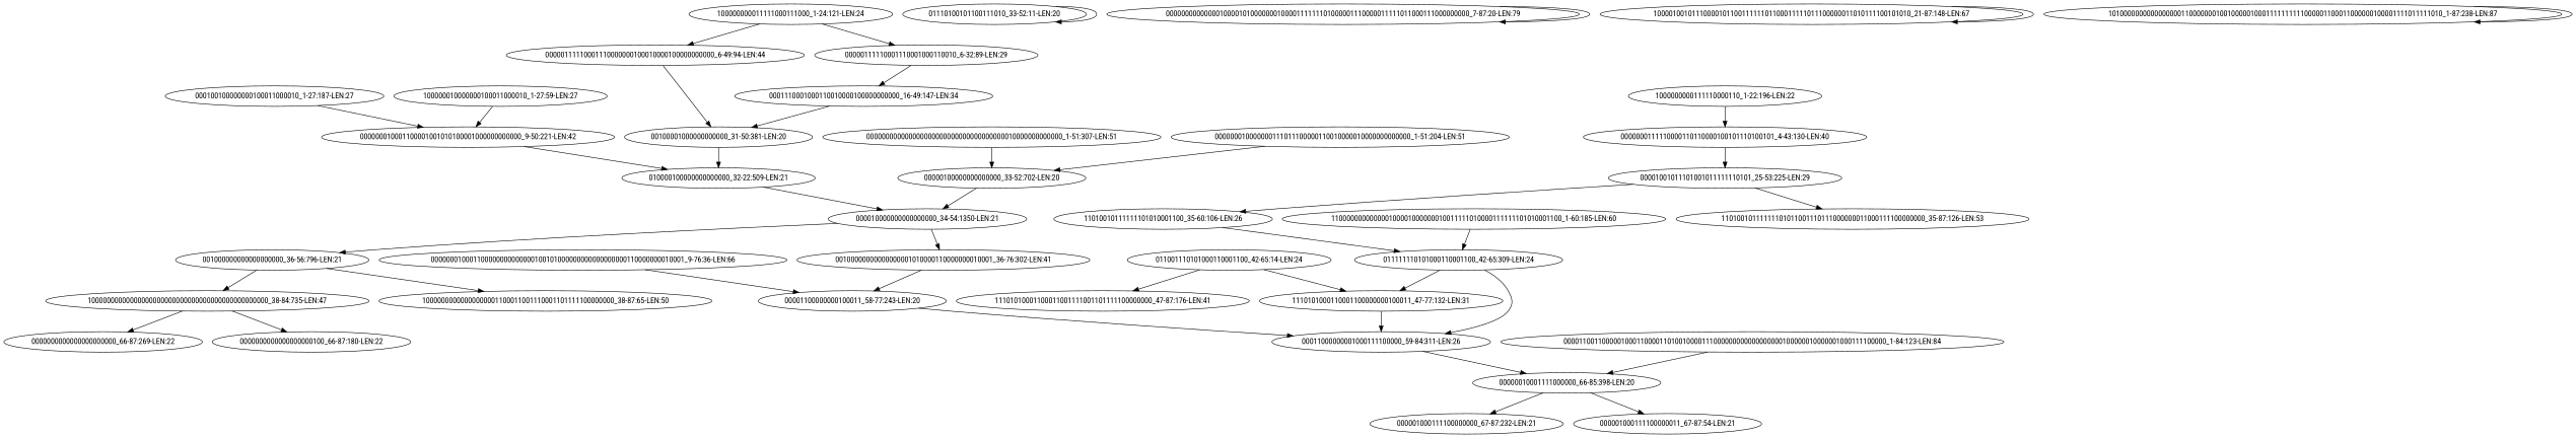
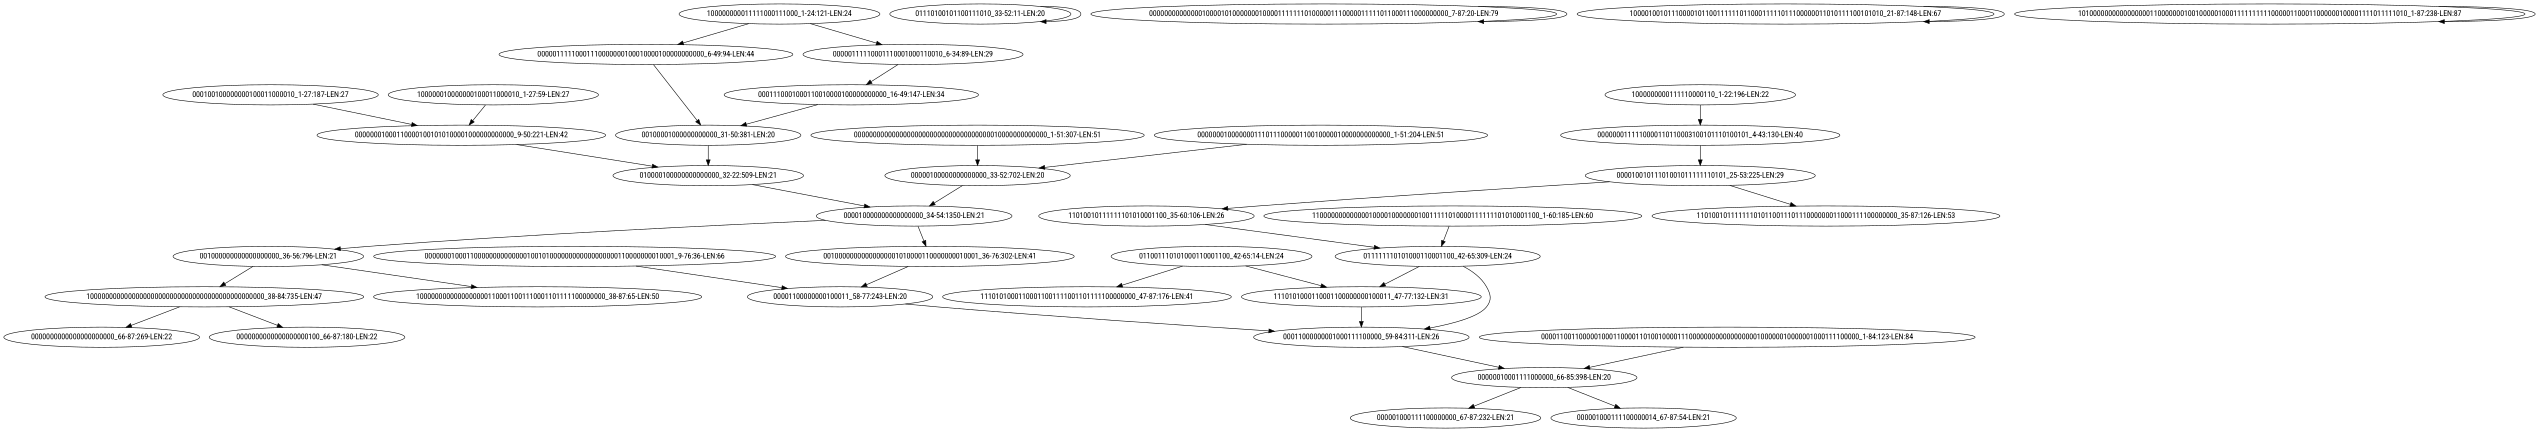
  digraph {
    fontname="Roboto Condensed"
    node [fontname="Roboto Condensed"]
    edge [fontname="Roboto Condensed"]
    "000000010000000111011100000110010000010000000000000_1-51:204-LEN:51"
    "00000100000000000000_33-52:702-LEN:20"
    "000010000000000000000_34-54:1350-LEN:21"
    "001000000000000000000_36-56:796-LEN:21"
    "00100000000000000001010000110000000010001_36-76:302-LEN:41"
-   "00000111110001110001000110010_6-34:89-LEN:29" [label="00000111110001110001000110010_6-32:89-LEN:29"]
+   "00000111110001110001000110010_6-34:89-LEN:29"
    "0001110001000110010000100000000000_16-49:147-LEN:34"
    "00100001000000000000_31-50:381-LEN:20"
    n9 [label="010000100000000000000_32-22:509-LEN:21"]
    "00001001011101001011111110101_25-53:225-LEN:29"
    "11010010111111101011001110111000000011000111100000000_35-87:126-LEN:53"
    "11010010111111101010001100_35-60:106-LEN:26"
    "011111110101000110001100_42-65:309-LEN:24"
    "00011000000001000111100000_59-84:311-LEN:26"
    "00000010001111000000_66-85:398-LEN:20"
    "000001000111100000000_67-87:232-LEN:21"
-   "000001000111100000011_67-87:54-LEN:21"
+   "000001000111100000011_67-87:54-LEN:21" [label="000001000111100000014_67-87:54-LEN:21"]
    "1110101000110001100000000100011_47-77:132-LEN:31"
    "011001110101000110001100_42-65:14-LEN:24"
    "11101010001100011001111001101111100000000_47-87:176-LEN:41"
    "000000010001100000000000000100101000000000000000000110000000010001_9-76:36-LEN:66"
    "00001100000000100011_58-77:243-LEN:20"
    "000011001100000100011000011010010000111000000000000000000100000010000001000111100000_1-84:123-LEN:84"
    "01110100101100111010_33-52:11-LEN:20"
    "10000000000000000000000000000000000000000000000_38-84:735-LEN:47"
    "0000000000000000000000_66-87:269-LEN:22"
    "0000000000000000000100_66-87:180-LEN:22"
    "1000000000111110000110_1-22:196-LEN:22"
-   "0000000111110000110110000100101110100101_4-43:130-LEN:40"
+   "0000000111110000110110000100101110100101_4-43:130-LEN:40" [label="0000000111110000110110003100101110100101_4-43:130-LEN:40"]
    "0000000000000010000101000000010000111111101000001110000011111011000111000000000_7-87:20-LEN:79"
    "00000111110001110000000100010000100000000000_6-49:94-LEN:44"
    "1000010010111000010110011111101100011111011100000011010111100101010_21-87:148-LEN:67"
    "000000000000000000000000000000000000010000000000000_1-51:307-LEN:51"
    "100000000011111000111000_1-24:121-LEN:24"
    "10000000000000000001100011001110001101111100000000_38-87:65-LEN:50"
    "110000000000000100001000000010011111010000111111101010001100_1-60:185-LEN:60"
    "100000010000000100011000010_1-27:59-LEN:27"
    "000000010001100001001010100001000000000000_9-50:221-LEN:42"
    "101000000000000000011000000010010000010001111111111000001100011000000100001111011111010_1-87:238-LEN:87"
    "000100100000000100011000010_1-27:187-LEN:27"
    "000000010000000111011100000110010000010000000000000_1-51:204-LEN:51" -> "00000100000000000000_33-52:702-LEN:20"
    "00000100000000000000_33-52:702-LEN:20" -> "000010000000000000000_34-54:1350-LEN:21"
    "000010000000000000000_34-54:1350-LEN:21" -> "001000000000000000000_36-56:796-LEN:21"
    "000010000000000000000_34-54:1350-LEN:21" -> "00100000000000000001010000110000000010001_36-76:302-LEN:41"
    "001000000000000000000_36-56:796-LEN:21" -> "10000000000000000000000000000000000000000000000_38-84:735-LEN:47"
    "001000000000000000000_36-56:796-LEN:21" -> "10000000000000000001100011001110001101111100000000_38-87:65-LEN:50"
    "00100000000000000001010000110000000010001_36-76:302-LEN:41" -> "00001100000000100011_58-77:243-LEN:20"
    "00000111110001110001000110010_6-34:89-LEN:29" -> "0001110001000110010000100000000000_16-49:147-LEN:34"
    "0001110001000110010000100000000000_16-49:147-LEN:34" -> "00100001000000000000_31-50:381-LEN:20"
    "00100001000000000000_31-50:381-LEN:20" -> n9
    n9 -> "000010000000000000000_34-54:1350-LEN:21"
    "00001001011101001011111110101_25-53:225-LEN:29" -> "11010010111111101011001110111000000011000111100000000_35-87:126-LEN:53"
    "00001001011101001011111110101_25-53:225-LEN:29" -> "11010010111111101010001100_35-60:106-LEN:26"
    "11010010111111101010001100_35-60:106-LEN:26" -> "011111110101000110001100_42-65:309-LEN:24"
    "011111110101000110001100_42-65:309-LEN:24" -> "00011000000001000111100000_59-84:311-LEN:26"
    "011111110101000110001100_42-65:309-LEN:24" -> "1110101000110001100000000100011_47-77:132-LEN:31"
    "00011000000001000111100000_59-84:311-LEN:26" -> "00000010001111000000_66-85:398-LEN:20"
    "00000010001111000000_66-85:398-LEN:20" -> "000001000111100000000_67-87:232-LEN:21"
    "00000010001111000000_66-85:398-LEN:20" -> "000001000111100000011_67-87:54-LEN:21"
    "1110101000110001100000000100011_47-77:132-LEN:31" -> "00011000000001000111100000_59-84:311-LEN:26"
    "011001110101000110001100_42-65:14-LEN:24" -> "1110101000110001100000000100011_47-77:132-LEN:31"
    "011001110101000110001100_42-65:14-LEN:24" -> "11101010001100011001111001101111100000000_47-87:176-LEN:41"
    "000000010001100000000000000100101000000000000000000110000000010001_9-76:36-LEN:66" -> "00001100000000100011_58-77:243-LEN:20"
    "00001100000000100011_58-77:243-LEN:20" -> "00011000000001000111100000_59-84:311-LEN:26"
    "000011001100000100011000011010010000111000000000000000000100000010000001000111100000_1-84:123-LEN:84" -> "00000010001111000000_66-85:398-LEN:20"
    "01110100101100111010_33-52:11-LEN:20" -> "01110100101100111010_33-52:11-LEN:20"
    "10000000000000000000000000000000000000000000000_38-84:735-LEN:47" -> "0000000000000000000000_66-87:269-LEN:22"
    "10000000000000000000000000000000000000000000000_38-84:735-LEN:47" -> "0000000000000000000100_66-87:180-LEN:22"
    "1000000000111110000110_1-22:196-LEN:22" -> "0000000111110000110110000100101110100101_4-43:130-LEN:40"
    "0000000111110000110110000100101110100101_4-43:130-LEN:40" -> "00001001011101001011111110101_25-53:225-LEN:29"
    "0000000000000010000101000000010000111111101000001110000011111011000111000000000_7-87:20-LEN:79" -> "0000000000000010000101000000010000111111101000001110000011111011000111000000000_7-87:20-LEN:79"
    "00000111110001110000000100010000100000000000_6-49:94-LEN:44" -> "00100001000000000000_31-50:381-LEN:20"
    "1000010010111000010110011111101100011111011100000011010111100101010_21-87:148-LEN:67" -> "1000010010111000010110011111101100011111011100000011010111100101010_21-87:148-LEN:67"
    "000000000000000000000000000000000000010000000000000_1-51:307-LEN:51" -> "00000100000000000000_33-52:702-LEN:20"
    "100000000011111000111000_1-24:121-LEN:24" -> "00000111110001110001000110010_6-34:89-LEN:29"
    "100000000011111000111000_1-24:121-LEN:24" -> "00000111110001110000000100010000100000000000_6-49:94-LEN:44"
    "110000000000000100001000000010011111010000111111101010001100_1-60:185-LEN:60" -> "011111110101000110001100_42-65:309-LEN:24"
    "100000010000000100011000010_1-27:59-LEN:27" -> "000000010001100001001010100001000000000000_9-50:221-LEN:42"
    "000000010001100001001010100001000000000000_9-50:221-LEN:42" -> n9
    "101000000000000000011000000010010000010001111111111000001100011000000100001111011111010_1-87:238-LEN:87" -> "101000000000000000011000000010010000010001111111111000001100011000000100001111011111010_1-87:238-LEN:87"
    "000100100000000100011000010_1-27:187-LEN:27" -> "000000010001100001001010100001000000000000_9-50:221-LEN:42"
  }
